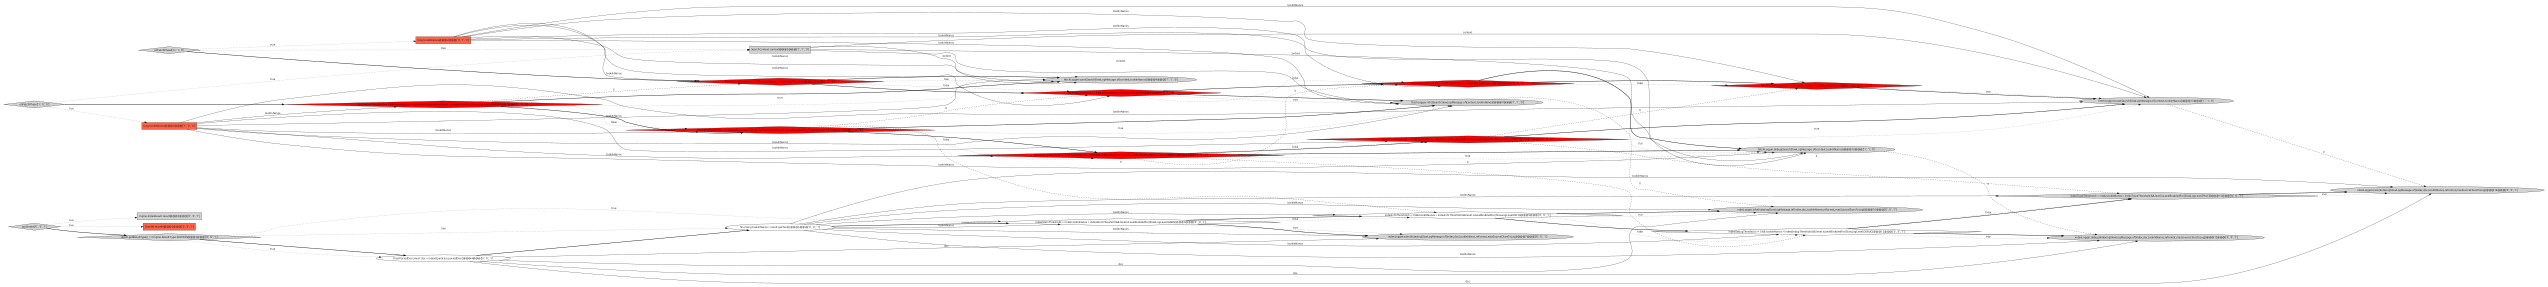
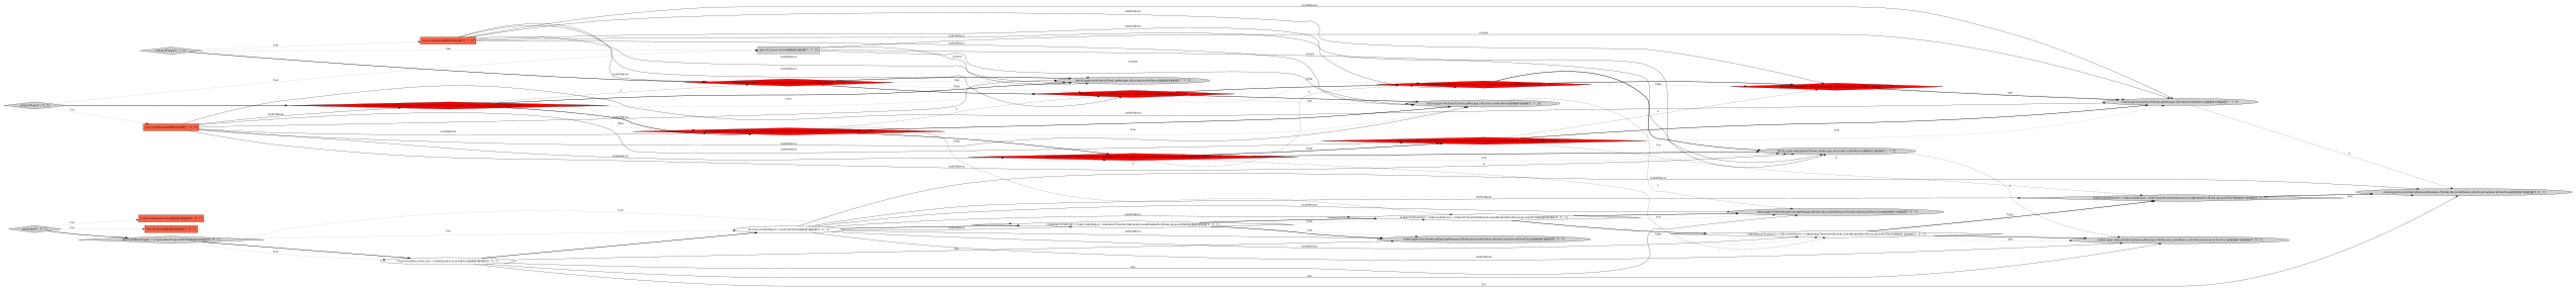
  digraph {
    fontname=Ubuntu
    rankdir=LR
    node [fillcolor=lightgray fontname=Ubuntu shape=diamond style=filled]
    edge [fontname=Ubuntu style=solid]
    n1 [label="indexTraceThreshold >= 0 && tookInNanos > indexTraceThreshold && level.isLevelEnabledFor(SlowLogLevel.TRACE)@@@15@@@['0', '0', '1']"]
    n2 [label="indexLogger.trace(IndexingSlowLogMessage.of(index,doc,tookInNanos,reformat,maxSourceCharsToLog))@@@16@@@['0', '0', '1']" shape=ellipse]
    n3 [fillcolor=tomato label="long tookInNanos@@@2@@@['1', '0', '0']" shape=box]
    n4 [label="fetchLogger.trace(SearchSlowLogMessage.of(context,tookInNanos))@@@13@@@['1', '1', '0']" shape=ellipse]
    n5 [label="fetchLogger.debug(SearchSlowLogMessage.of(context,tookInNanos))@@@10@@@['1', '1', '0']" shape=ellipse]
    n6 [fillcolor=red label="fetchWarnThreshold >= 0 && tookInNanos > fetchWarnThreshold && level.isLevelEnabledFor(SlowLogLevel.WARN)@@@3@@@['1', '0', '0']"]
    n7 [fillcolor=red label="fetchDebugThreshold >= 0 && tookInNanos > fetchDebugThreshold && level.isLevelEnabledFor(SlowLogLevel.DEBUG)@@@9@@@['1', '0', '0']"]
    n8 [label="fetchLogger.info(SearchSlowLogMessage.of(context,tookInNanos))@@@7@@@['1', '1', '0']" shape=ellipse]
    n9 [fillcolor=red label="fetchInfoThreshold >= 0 && tookInNanos > fetchInfoThreshold && level.isLevelEnabledFor(SlowLogLevel.INFO)@@@6@@@['1', '0', '0']"]
    n10 [fillcolor=red label="fetchTraceThreshold >= 0 && tookInNanos > fetchTraceThreshold && level.isLevelEnabledFor(SlowLogLevel.TRACE)@@@12@@@['1', '0', '0']"]
    n11 [label="fetchLogger.warn(SearchSlowLogMessage.of(context,tookInNanos))@@@4@@@['1', '1', '0']" shape=ellipse]
    n12 [label="indexLogger.debug(IndexingSlowLogMessage.of(index,doc,tookInNanos,reformat,maxSourceCharsToLog))@@@13@@@['0', '0', '1']" shape=ellipse]
    n13 [fillcolor=red label="fetchWarnThreshold >= 0 && tookInNanos > fetchWarnThreshold@@@3@@@['0', '1', '0']"]
    n14 [fillcolor=red label="fetchDebugThreshold >= 0 && tookInNanos > fetchDebugThreshold@@@9@@@['0', '1', '0']"]
    n15 [fillcolor=white label="indexDebugThreshold >= 0 && tookInNanos > indexDebugThreshold && level.isLevelEnabledFor(SlowLogLevel.DEBUG)@@@12@@@['0', '0', '1']"]
    n16 [label="indexLogger.info(IndexingSlowLogMessage.of(index,doc,tookInNanos,reformat,maxSourceCharsToLog))@@@10@@@['0', '0', '1']" shape=ellipse]
    n17 [fillcolor=red label="fetchInfoThreshold >= 0 && tookInNanos > fetchInfoThreshold@@@6@@@['0', '1', '0']"]
    n18 [fillcolor=white label="indexInfoThreshold >= 0 && tookInNanos > indexInfoThreshold && level.isLevelEnabledFor(SlowLogLevel.INFO)@@@9@@@['0', '0', '1']"]
    n19 [fillcolor=red label="fetchTraceThreshold >= 0 && tookInNanos > fetchTraceThreshold@@@12@@@['0', '1', '0']"]
    n20 [fillcolor=tomato label="ShardId shardId@@@2@@@['0', '0', '1']" shape=box]
    n21 [fillcolor=tomato label="long tookInNanos@@@2@@@['0', '1', '0']" shape=box]
    n22 [fillcolor=white label="final ParsedDocument doc = indexOperation.parsedDoc()@@@4@@@['0', '0', '1']" shape=ellipse]
    n23 [label="indexLogger.warn(IndexingSlowLogMessage.of(index,doc,tookInNanos,reformat,maxSourceCharsToLog))@@@7@@@['0', '0', '1']" shape=ellipse]
    n24 [fillcolor=white label="final long tookInNanos = result.getTook()@@@5@@@['0', '0', '1']" shape=ellipse]
    n25 [fillcolor=white label="indexWarnThreshold >= 0 && tookInNanos > indexWarnThreshold && level.isLevelEnabledFor(SlowLogLevel.WARN)@@@6@@@['0', '0', '1']"]
    n26 [label="result.getResultType() == Engine.Result.Type.SUCCESS@@@3@@@['0', '0', '1']"]
    n27 [label="postIndex['0', '0', '1']"]
-   n28 [label="Engine.IndexResult result@@@2@@@['0', '0', '1']" shape=box]
+   n28 [fillcolor=tomato label="Engine.IndexResult result@@@2@@@['0', '0', '1']" shape=box]
    n29 [label="onFetchPhase['0', '1', '0']"]
    n30 [label="SearchContext context@@@2@@@['1', '1', '0']" shape=box]
    n31 [label="onFetchPhase['1', '0', '0']"]
    n1 -> n2 [label=true style=dotted]
    n1 -> n2 [style=bold]
    n3 -> n4 [label=tookInNanos]
    n3 -> n5 [label=tookInNanos]
    n3 -> n6 [label=tookInNanos]
    n3 -> n7 [label=tookInNanos]
    n3 -> n8 [label=tookInNanos]
    n3 -> n9 [label=tookInNanos]
    n3 -> n10 [label=tookInNanos]
    n3 -> n11 [label=tookInNanos]
    n4 -> n2 [label=0 style=dashed]
    n5 -> n12 [label=0 style=dashed]
    n6 -> n9 [style=bold]
    n6 -> n9 [label=false style=dotted]
    n6 -> n11 [label=true style=dotted]
    n6 -> n11 [style=bold]
    n6 -> n13 [label=0 style=dashed]
    n7 -> n5 [style=bold]
    n7 -> n5 [label=true style=dotted]
    n7 -> n10 [label=false style=dotted]
    n7 -> n10 [style=bold]
    n7 -> n14 [label=0 style=dashed]
    n7 -> n15 [label=0 style=dashed]
    n8 -> n16 [label=0 style=dashed]
    n9 -> n7 [style=bold]
    n9 -> n7 [label=false style=dotted]
    n9 -> n8 [style=bold]
    n9 -> n8 [label=true style=dotted]
    n9 -> n17 [label=0 style=dashed]
    n9 -> n18 [label=0 style=dashed]
    n10 -> n1 [label=0 style=dashed]
    n10 -> n4 [label=true style=dotted]
    n10 -> n4 [style=bold]
    n10 -> n19 [label=0 style=dashed]
    n13 -> n11 [style=bold]
    n13 -> n11 [label=true style=dotted]
    n13 -> n17 [style=bold]
    n13 -> n17 [label=false style=dotted]
    n14 -> n5 [label=true style=dotted]
    n14 -> n5 [style=bold]
    n14 -> n19 [style=bold]
    n14 -> n19 [label=false style=dotted]
    n15 -> n1 [label=false style=dotted]
    n15 -> n1 [style=bold]
    n15 -> n12 [style=bold]
    n15 -> n12 [label=true style=dotted]
    n17 -> n8 [label=true style=dotted]
    n17 -> n8 [style=bold]
    n17 -> n14 [label=false style=dotted]
    n17 -> n14 [style=bold]
    n18 -> n15 [style=bold]
    n18 -> n15 [label=false style=dotted]
    n18 -> n16 [style=bold]
    n18 -> n16 [label=true style=dotted]
    n19 -> n4 [label=true style=dotted]
    n19 -> n4 [style=bold]
    n21 -> n4 [label=tookInNanos]
    n21 -> n5 [label=tookInNanos]
    n21 -> n8 [label=tookInNanos]
    n21 -> n11 [label=tookInNanos]
    n21 -> n13 [label=tookInNanos]
    n21 -> n14 [label=tookInNanos]
    n21 -> n17 [label=tookInNanos]
    n21 -> n19 [label=tookInNanos]
    n22 -> n2 [label=doc]
    n22 -> n12 [label=doc]
    n22 -> n16 [label=doc]
    n22 -> n23 [label=doc]
    n22 -> n24 [style=bold]
    n24 -> n1 [label=tookInNanos]
    n24 -> n2 [label=tookInNanos]
    n24 -> n12 [label=tookInNanos]
    n24 -> n15 [label=tookInNanos]
    n24 -> n16 [label=tookInNanos]
    n24 -> n18 [label=tookInNanos]
    n24 -> n23 [label=tookInNanos]
    n24 -> n25 [label=tookInNanos]
    n24 -> n25 [style=bold]
    n25 -> n18 [label=false style=dotted]
    n25 -> n18 [style=bold]
    n25 -> n23 [label=true style=dotted]
    n25 -> n23 [style=bold]
    n26 -> n22 [label=true style=dotted]
    n26 -> n22 [style=bold]
    n26 -> n24 [label=true style=dotted]
    n26 -> n25 [label=true style=dotted]
    n27 -> n20 [label=true style=dotted]
    n27 -> n26 [style=bold]
    n27 -> n28 [label=true style=dotted]
    n29 -> n13 [style=bold]
    n29 -> n21 [label=true style=dotted]
    n29 -> n30 [label=true style=dotted]
    n30 -> n4 [label=context]
    n30 -> n5 [label=context]
    n30 -> n8 [label=context]
    n30 -> n11 [label=context]
    n31 -> n3 [label=true style=dotted]
    n31 -> n6 [style=bold]
    n31 -> n30 [label=true style=dotted]
  }
